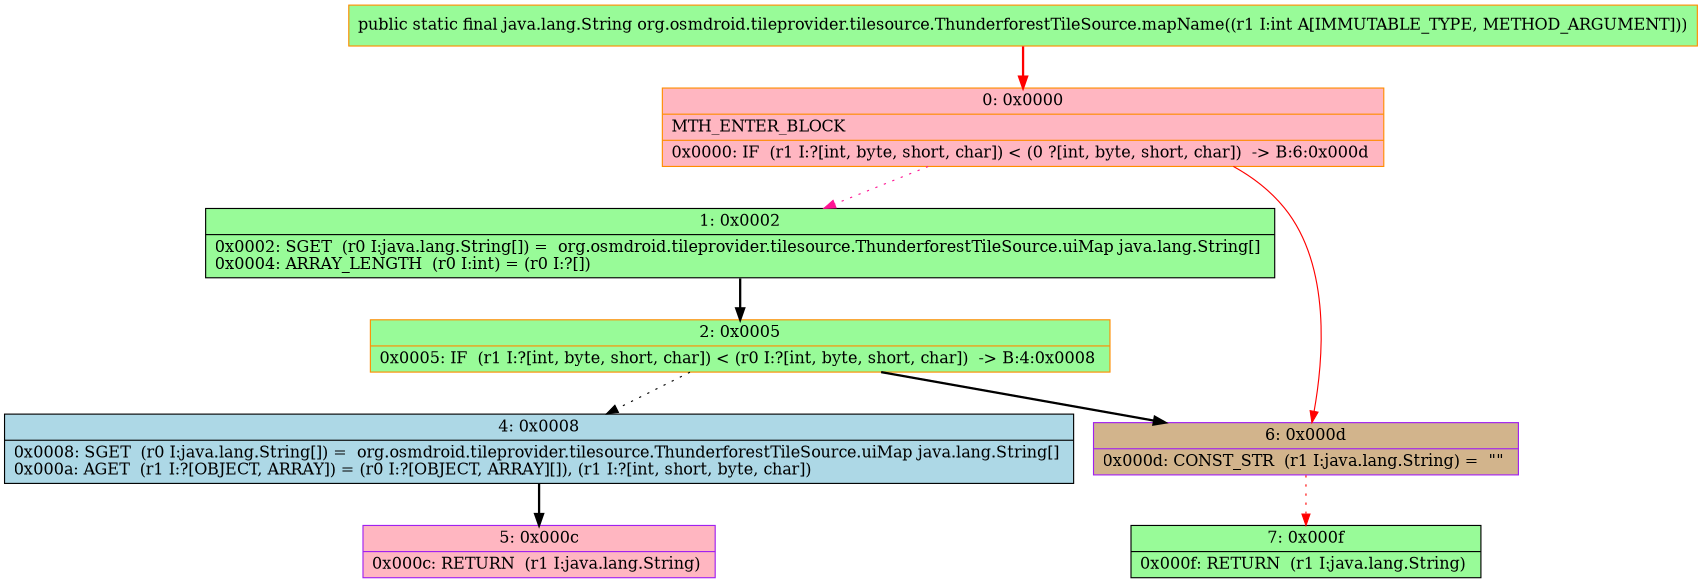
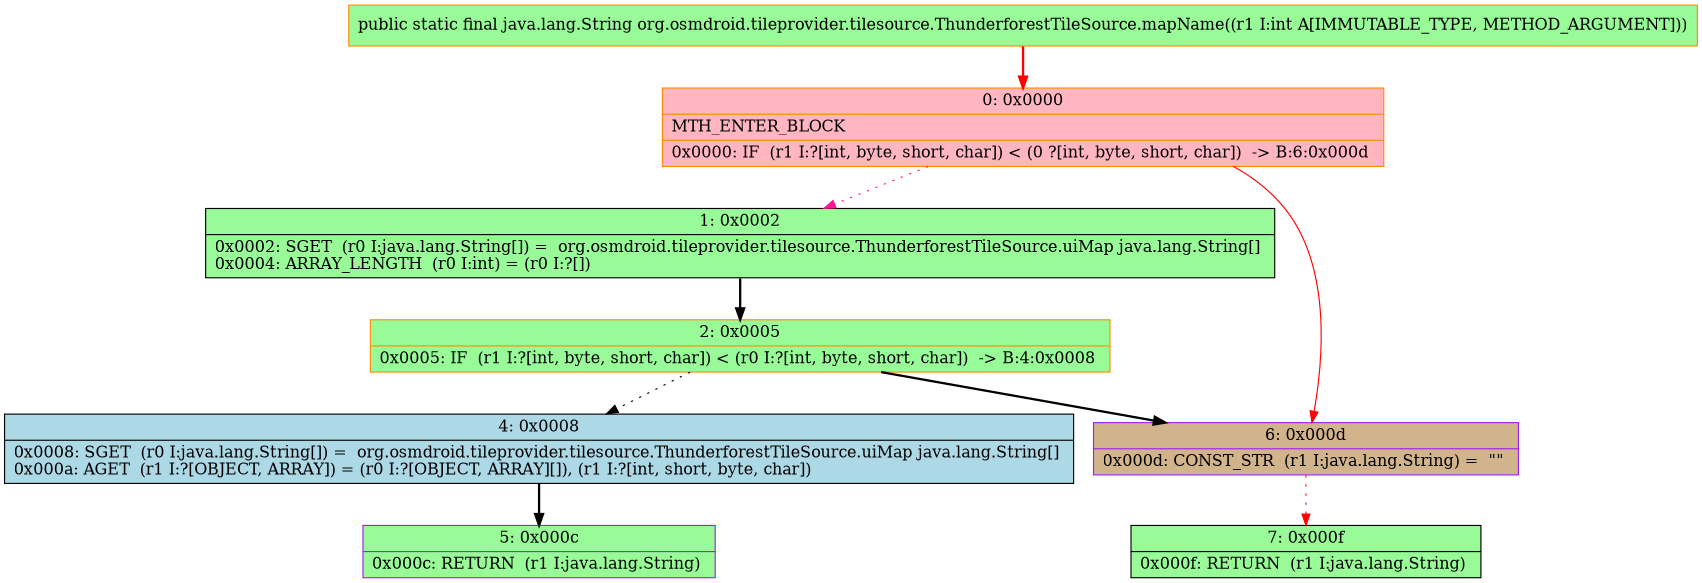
  digraph {
    node [color=darkorange fillcolor=palegreen shape=record style=filled]
    edge [color=black style=bold]
    n1 [fillcolor=lightpink label="{0\:\ 0x0000|MTH_ENTER_BLOCK\l|0x0000: IF  (r1 I:?[int, byte, short, char]) \< (0 ?[int, byte, short, char])  \-\> B:6:0x000d \l}"]
    n2 [color=black label="{1\:\ 0x0002|0x0002: SGET  (r0 I:java.lang.String[]) =  org.osmdroid.tileprovider.tilesource.ThunderforestTileSource.uiMap java.lang.String[] \l0x0004: ARRAY_LENGTH  (r0 I:int) = (r0 I:?[]) \l}"]
    n3 [color=purple fillcolor=tan label="{6\:\ 0x000d|0x000d: CONST_STR  (r1 I:java.lang.String) =  \"\" \l}"]
    n4 [label="{2\:\ 0x0005|0x0005: IF  (r1 I:?[int, byte, short, char]) \< (r0 I:?[int, byte, short, char])  \-\> B:4:0x0008 \l}"]
    n5 [color=black label="{7\:\ 0x000f|0x000f: RETURN  (r1 I:java.lang.String) \l}"]
    n6 [color=black fillcolor=lightblue label="{4\:\ 0x0008|0x0008: SGET  (r0 I:java.lang.String[]) =  org.osmdroid.tileprovider.tilesource.ThunderforestTileSource.uiMap java.lang.String[] \l0x000a: AGET  (r1 I:?[OBJECT, ARRAY]) = (r0 I:?[OBJECT, ARRAY][]), (r1 I:?[int, short, byte, char]) \l}"]
-   n7 [color=purple fillcolor=lightpink label="{5\:\ 0x000c|0x000c: RETURN  (r1 I:java.lang.String) \l}"]
+   n7 [color=purple label="{5\:\ 0x000c|0x000c: RETURN  (r1 I:java.lang.String) \l}"]
    n8 [label="{public static final java.lang.String org.osmdroid.tileprovider.tilesource.ThunderforestTileSource.mapName((r1 I:int A[IMMUTABLE_TYPE, METHOD_ARGUMENT])) }"]
    n1 -> n2 [color=deeppink style=dotted]
    n1 -> n3 [color=red style=solid]
    n2 -> n4
    n3 -> n5 [color=red style=dotted]
    n4 -> n3
    n4 -> n6 [style=dotted]
    n6 -> n7
    n8 -> n1 [color=red]
  }
